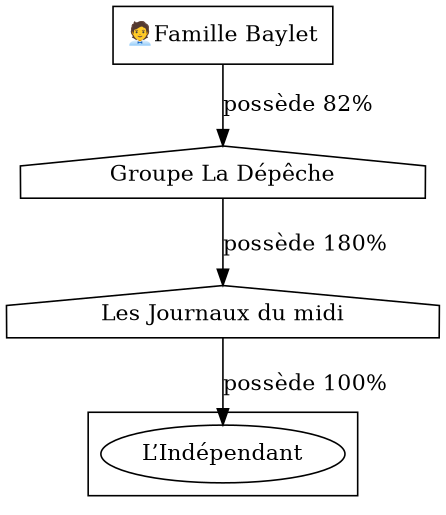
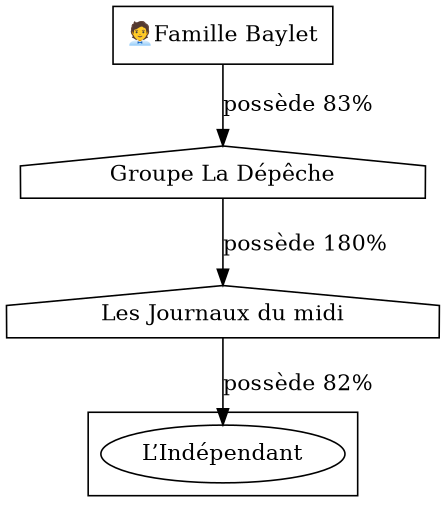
  digraph {
    rankdir=TB
    node [shape=house]
    n1 [label="🧑‍💼Famille Baylet" shape=box]
    n2 [label="L’Indépendant" shape=""]
    n3 [label="Groupe La Dépêche"]
    n4 [label="Les Journaux du midi"]
    subgraph sub_1 {
      n1
    }
    subgraph cluster_2 {
      n2
    }
-   n1 -> n3 [label="possède 82%"]
+   n1 -> n3 [label="possède 83%"]
    n3 -> n4 [label="possède 180%"]
-   n4 -> n2 [label="possède 100%"]
+   n4 -> n2 [label="possède 82%"]
  }
